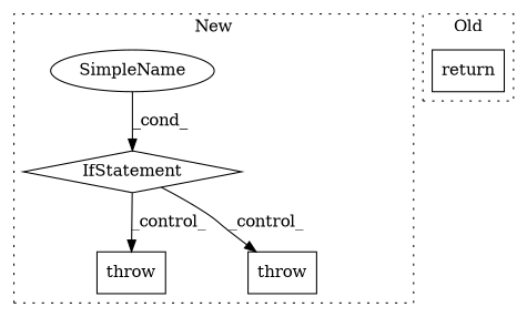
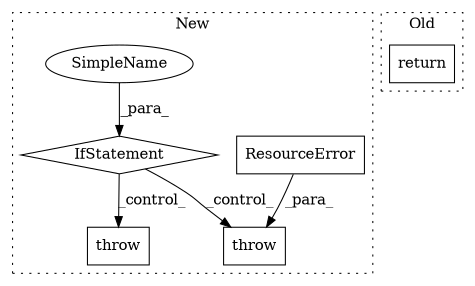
  digraph {
    node [a=53 l=6 shape=box]
+   n1 [a=32 l=15 label=ResourceError s=1133]
    n2 [label=throw s=1127]
    n3 [a=25 l="8,2" label=IfStatement s="1009,1037" shape=diamond]
    n4 [a=42 label=SimpleName shape=ellipse l=""]
    n5 [label=throw s=1047]
    n6 [a=41 l=7 label=return s=910]
    subgraph cluster_1 {
      label=New
      style=dotted
+     n1
      n2
      n3
      n4
      n5
    }
    subgraph cluster_2 {
      label=Old
      style=dotted
      n6
    }
+   n1 -> n2 [label=_para_]
    n3 -> n2 [label=_control_]
    n3 -> n5 [label=_control_]
-   n4 -> n3 [label=_cond_]
+   n4 -> n3 [label=_para_]
  }
